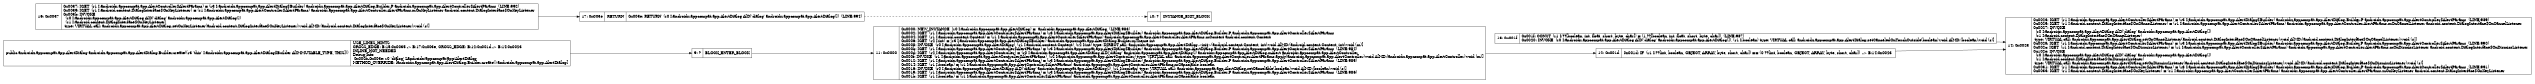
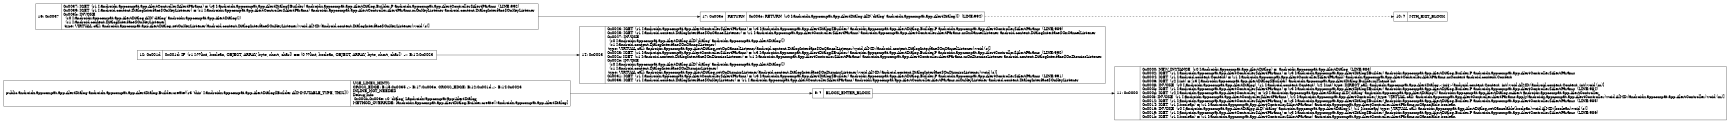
  digraph {
    rankdir=LR
    node [shape=record]
    n1 [label="{9\:\ ?|BLOCK_ENTER_BLOCK\l}"]
    n2 [label="{11\:\ 0x0000|0x0000: NEW_INSTANCE  (r0 I:androidx.appcompat.app.AlertDialog) =  androidx.appcompat.app.AlertDialog  (LINE:983)\l0x0002: IGET  (r1 I:androidx.appcompat.app.AlertController$AlertParams) = (r3 I:androidx.appcompat.app.AlertDialog$Builder) androidx.appcompat.app.AlertDialog.Builder.P androidx.appcompat.app.AlertController$AlertParams \l0x0004: IGET  (r1 I:android.content.Context) = (r1 I:androidx.appcompat.app.AlertController$AlertParams) androidx.appcompat.app.AlertController.AlertParams.mContext android.content.Context \l0x0006: IGET  (r2 I:int) = (r3 I:androidx.appcompat.app.AlertDialog$Builder) androidx.appcompat.app.AlertDialog.Builder.mTheme int \l0x0008: INVOKE  (r0 I:androidx.appcompat.app.AlertDialog), (r1 I:android.content.Context), (r2 I:int) type: DIRECT call: androidx.appcompat.app.AlertDialog.\<init\>(android.content.Context, int):void A[MD:(android.content.Context, int):void (m)]\l0x000b: IGET  (r1 I:androidx.appcompat.app.AlertController$AlertParams) = (r3 I:androidx.appcompat.app.AlertDialog$Builder) androidx.appcompat.app.AlertDialog.Builder.P androidx.appcompat.app.AlertController$AlertParams  (LINE:984)\l0x000d: IGET  (r2 I:androidx.appcompat.app.AlertController) = (r0 I:androidx.appcompat.app.AlertDialog A[D('dialog' androidx.appcompat.app.AlertDialog)]) androidx.appcompat.app.AlertDialog.mAlert androidx.appcompat.app.AlertController \l0x000f: INVOKE  (r1 I:androidx.appcompat.app.AlertController$AlertParams), (r2 I:androidx.appcompat.app.AlertController) type: VIRTUAL call: androidx.appcompat.app.AlertController.AlertParams.apply(androidx.appcompat.app.AlertController):void A[MD:(androidx.appcompat.app.AlertController):void (m)]\l0x0012: IGET  (r1 I:androidx.appcompat.app.AlertController$AlertParams) = (r3 I:androidx.appcompat.app.AlertDialog$Builder) androidx.appcompat.app.AlertDialog.Builder.P androidx.appcompat.app.AlertController$AlertParams  (LINE:985)\l0x0014: IGET  (r1 I:boolean) = (r1 I:androidx.appcompat.app.AlertController$AlertParams) androidx.appcompat.app.AlertController.AlertParams.mCancelable boolean \l0x0016: INVOKE  (r0 I:androidx.appcompat.app.AlertDialog A[D('dialog' androidx.appcompat.app.AlertDialog)]), (r1 I:boolean) type: VIRTUAL call: androidx.appcompat.app.AlertDialog.setCancelable(boolean):void A[MD:(boolean):void (s)]\l0x0019: IGET  (r1 I:androidx.appcompat.app.AlertController$AlertParams) = (r3 I:androidx.appcompat.app.AlertDialog$Builder) androidx.appcompat.app.AlertDialog.Builder.P androidx.appcompat.app.AlertController$AlertParams  (LINE:986)\l0x001b: IGET  (r1 I:boolean) = (r1 I:androidx.appcompat.app.AlertController$AlertParams) androidx.appcompat.app.AlertController.AlertParams.mCancelable boolean \l}"]
    n3 [label="{12\:\ 0x001d|0x001d: IF  (r1 I:??[int, boolean, OBJECT, ARRAY, byte, short, char]) == (0 ??[int, boolean, OBJECT, ARRAY, byte, short, char])  \-\> B:14:0x0023 \l}"]
-   n4 [label="{14\:\ 0x0023|0x0023: IGET  (r1 I:androidx.appcompat.app.AlertController$AlertParams) = (r3 I:androidx.appcompat.app.AlertDialog$Builder) androidx.appcompat.app.AlertDialog.Builder.P androidx.appcompat.app.AlertController$AlertParams  (LINE:989)\l0x0025: IGET  (r1 I:android.content.DialogInterface$OnCancelListener) = (r1 I:androidx.appcompat.app.AlertController$AlertParams) androidx.appcompat.app.AlertController.AlertParams.mOnCancelListener android.content.DialogInterface$OnCancelListener \l0x0027: INVOKE  \l  (r0 I:androidx.appcompat.app.AlertDialog A[D('dialog' androidx.appcompat.app.AlertDialog)])\l  (r1 I:android.content.DialogInterface$OnCancelListener)\l type: VIRTUAL call: androidx.appcompat.app.AlertDialog.setOnCancelListener(android.content.DialogInterface$OnCancelListener):void A[MD:(android.content.DialogInterface$OnCancelListener):void (s)]\l0x002a: IGET  (r1 I:androidx.appcompat.app.AlertController$AlertParams) = (r3 I:androidx.appcompat.app.AlertDialog$Builder) androidx.appcompat.app.AlertDialog.Builder.P androidx.appcompat.app.AlertController$AlertParams  (LINE:990)\l0x002c: IGET  (r1 I:android.content.DialogInterface$OnDismissListener) = (r1 I:androidx.appcompat.app.AlertController$AlertParams) androidx.appcompat.app.AlertController.AlertParams.mOnDismissListener android.content.DialogInterface$OnDismissListener \l0x102e: INVOKE  \l  (r0 I:androidx.appcompat.app.AlertDialog A[D('dialog' androidx.appcompat.app.AlertDialog)])\l  (r1 I:android.content.DialogInterface$OnDismissListener)\l type: VIRTUAL call: androidx.appcompat.app.AlertDialog.setOnDismissListener(android.content.DialogInterface$OnDismissListener):void A[MD:(android.content.DialogInterface$OnDismissListener):void (s)]\l0x0031: IGET  (r1 I:androidx.appcompat.app.AlertController$AlertParams) = (r3 I:androidx.appcompat.app.AlertDialog$Builder) androidx.appcompat.app.AlertDialog.Builder.P androidx.appcompat.app.AlertController$AlertParams  (LINE:991)\l0x0033: IGET  (r1 I:android.content.DialogInterface$OnKeyListener) = (r1 I:androidx.appcompat.app.AlertController$AlertParams) androidx.appcompat.app.AlertController.AlertParams.mOnKeyListener android.content.DialogInterface$OnKeyListener \l}"]
-   n5 [label="{13\:\ 0x001f|0x001f: CONST  (r1 I:??[boolean, int, float, short, byte, char]) = (1 ??[boolean, int, float, short, byte, char])  (LINE:987)\l0x0020: INVOKE  (r0 I:androidx.appcompat.app.AlertDialog A[D('dialog' androidx.appcompat.app.AlertDialog)]), (r1 I:boolean) type: VIRTUAL call: androidx.appcompat.app.AlertDialog.setCanceledOnTouchOutside(boolean):void A[MD:(boolean):void (s)]\l}"]
+   n4 [label="{14\:\ 0x0023|0x0023: IGET  (r1 I:androidx.appcompat.app.AlertController$AlertParams) = (r3 I:androidx.appcompat.app.AlertDialog$Builder) androidx.appcompat.app.AlertDialog.Builder.P androidx.appcompat.app.AlertController$AlertParams  (LINE:989)\l0x0025: IGET  (r1 I:android.content.DialogInterface$OnCancelListener) = (r1 I:androidx.appcompat.app.AlertController$AlertParams) androidx.appcompat.app.AlertController.AlertParams.mOnCancelListener android.content.DialogInterface$OnCancelListener \l0x0027: INVOKE  \l  (r0 I:androidx.appcompat.app.AlertDialog A[D('dialog' androidx.appcompat.app.AlertDialog)])\l  (r1 I:android.content.DialogInterface$OnCancelListener)\l type: VIRTUAL call: androidx.appcompat.app.AlertDialog.setOnCancelListener(android.content.DialogInterface$OnCancelListener):void A[MD:(android.content.DialogInterface$OnCancelListener):void (s)]\l0x002a: IGET  (r1 I:androidx.appcompat.app.AlertController$AlertParams) = (r3 I:androidx.appcompat.app.AlertDialog$Builder) androidx.appcompat.app.AlertDialog.Builder.P androidx.appcompat.app.AlertController$AlertParams  (LINE:990)\l0x002c: IGET  (r1 I:android.content.DialogInterface$OnDismissListener) = (r1 I:androidx.appcompat.app.AlertController$AlertParams) androidx.appcompat.app.AlertController.AlertParams.mOnDismissListener android.content.DialogInterface$OnDismissListener \l0x002e: INVOKE  \l  (r0 I:androidx.appcompat.app.AlertDialog A[D('dialog' androidx.appcompat.app.AlertDialog)])\l  (r1 I:android.content.DialogInterface$OnDismissListener)\l type: VIRTUAL call: androidx.appcompat.app.AlertDialog.setOnDismissListener(android.content.DialogInterface$OnDismissListener):void A[MD:(android.content.DialogInterface$OnDismissListener):void (s)]\l0x0031: IGET  (r1 I:androidx.appcompat.app.AlertController$AlertParams) = (r3 I:androidx.appcompat.app.AlertDialog$Builder) androidx.appcompat.app.AlertDialog.Builder.P androidx.appcompat.app.AlertController$AlertParams  (LINE:991)\l0x0033: IGET  (r1 I:android.content.DialogInterface$OnKeyListener) = (r1 I:androidx.appcompat.app.AlertController$AlertParams) androidx.appcompat.app.AlertController.AlertParams.mOnKeyListener android.content.DialogInterface$OnKeyListener \l}"]
    n6 [label="{16\:\ 0x0037|0x0037: IGET  (r1 I:androidx.appcompat.app.AlertController$AlertParams) = (r3 I:androidx.appcompat.app.AlertDialog$Builder) androidx.appcompat.app.AlertDialog.Builder.P androidx.appcompat.app.AlertController$AlertParams  (LINE:992)\l0x0039: IGET  (r1 I:android.content.DialogInterface$OnKeyListener) = (r1 I:androidx.appcompat.app.AlertController$AlertParams) androidx.appcompat.app.AlertController.AlertParams.mOnKeyListener android.content.DialogInterface$OnKeyListener \l0x003b: INVOKE  \l  (r0 I:androidx.appcompat.app.AlertDialog A[D('dialog' androidx.appcompat.app.AlertDialog)])\l  (r1 I:android.content.DialogInterface$OnKeyListener)\l type: VIRTUAL call: androidx.appcompat.app.AlertDialog.setOnKeyListener(android.content.DialogInterface$OnKeyListener):void A[MD:(android.content.DialogInterface$OnKeyListener):void (s)]\l}"]
    n7 [label="{17\:\ 0x003e|RETURN\l|0x003e: RETURN  (r0 I:androidx.appcompat.app.AlertDialog A[D('dialog' androidx.appcompat.app.AlertDialog)])  (LINE:994)\l}"]
-   n8 [label="{10\:\ ?|INSTANCE_EXIT_BLOCK\l}"]
+   n8 [label="{10\:\ ?|MTH_EXIT_BLOCK\l}"]
    n9 [label="{public androidx.appcompat.app.AlertDialog androidx.appcompat.app.AlertDialog.Builder.create((r3 'this' I:androidx.appcompat.app.AlertDialog$Builder A[IMMUTABLE_TYPE, THIS]))  | USE_LINES_HINTS\lCROSS_EDGE: B:15:0x0035 \-\> B:17:0x003e, CROSS_EDGE: B:12:0x001d \-\> B:14:0x0023\lINLINE_NOT_NEEDED\lDebug Info:\l  0x000b\-0x003e: r0 'dialog' Landroidx\/appcompat\/app\/AlertDialog;\lMETHOD_OVERRIDE: [androidx.appcompat.app.AlertDialog.Builder.create():androidx.appcompat.app.AlertDialog]\l}"]
    n1 -> n2
-   n2 -> n3
    n3 -> n4
-   n5 -> n4
    n6 -> n7
    n7 -> n8 [style=dashed]
    n9 -> n1
  }
